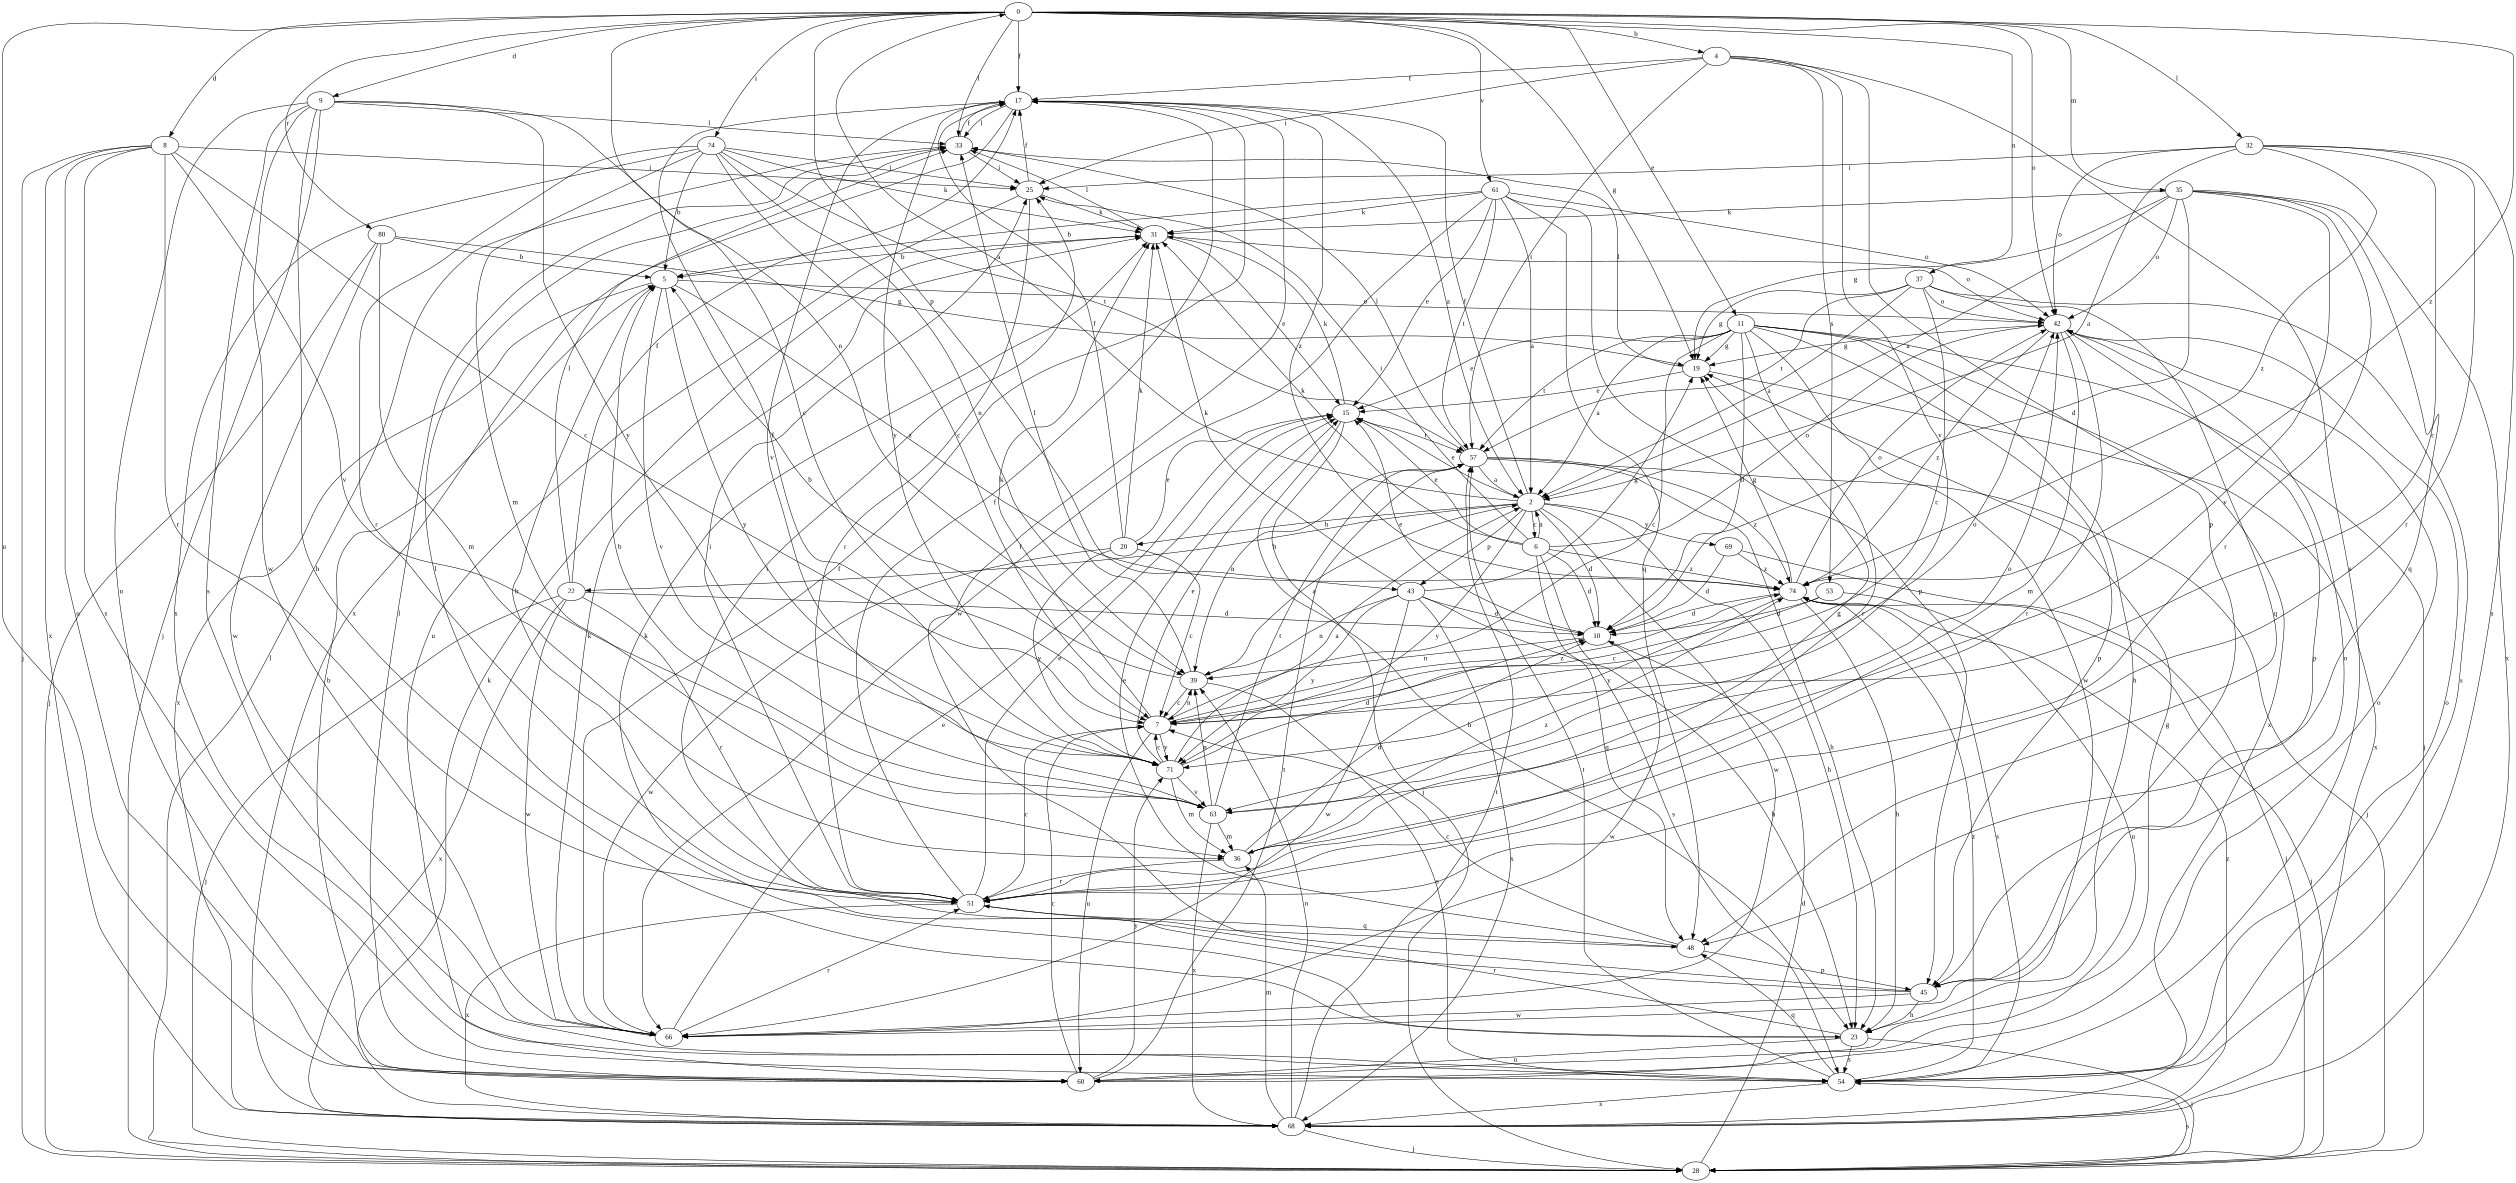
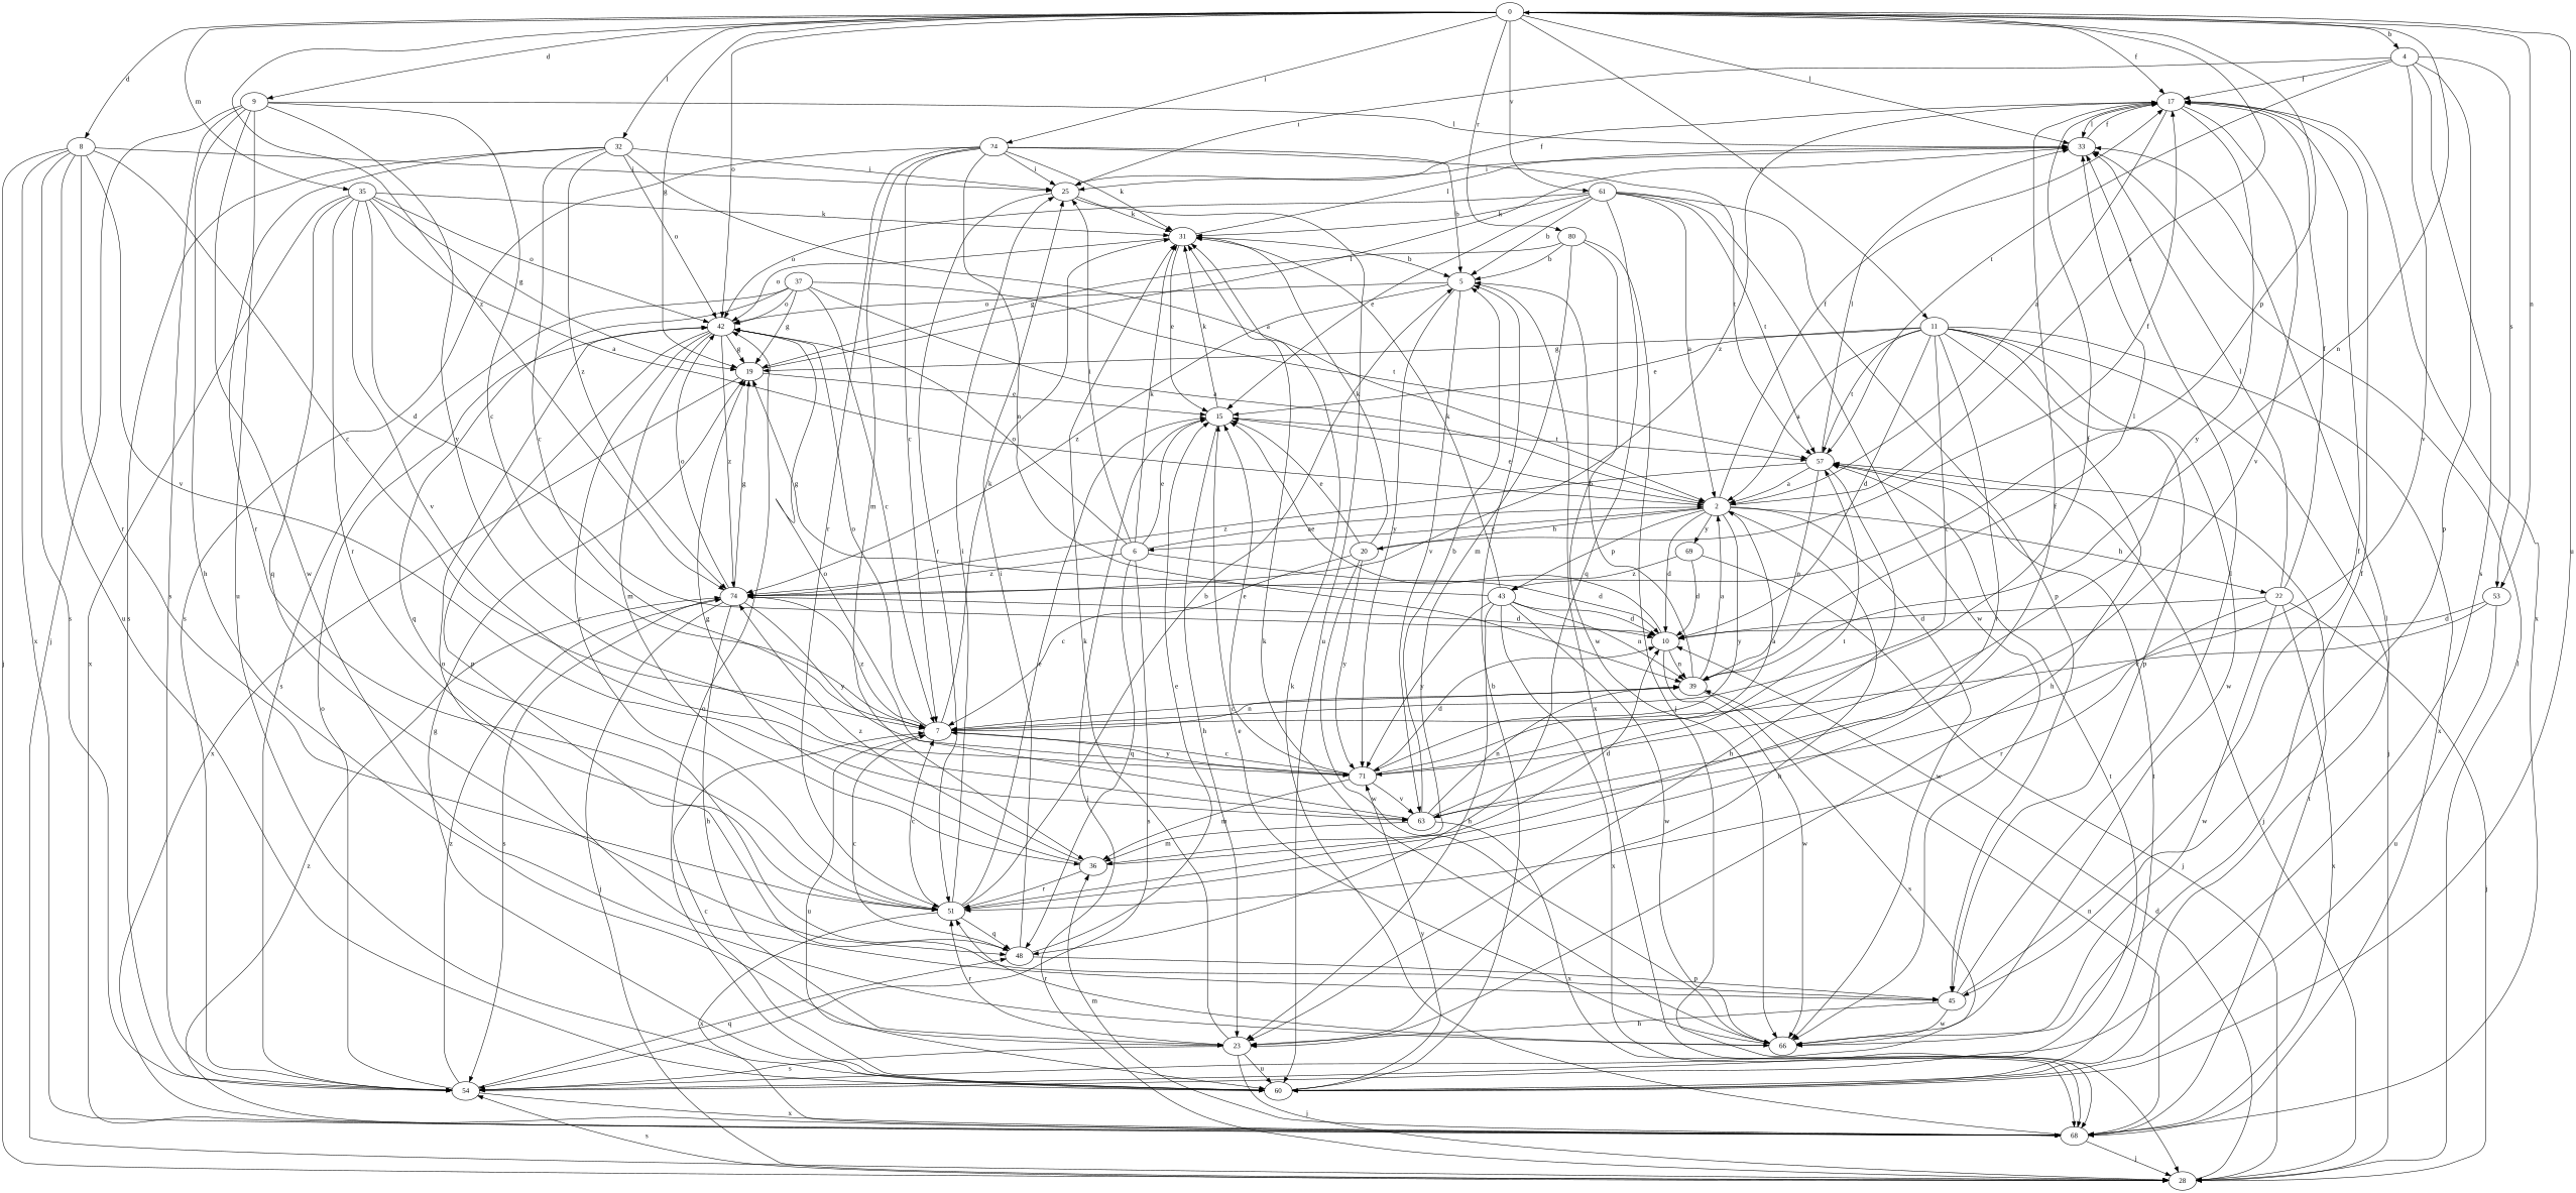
  strict digraph {
    fontname="Liberation Serif"
    node [fontname="Liberation Serif"]
    edge [fontname="Liberation Serif"]
    0
    4
    8
    9
    11
    17
    19
    24
    32
    33
    35
    37
    39
    42
    43
    n16 [label=80]
    60
    61
    74
    25
    45
    53
    54
    57
    63
    68
    7
    28
    51
    23
    66
    71
    2
    10
    n35 [label=15]
    5
    31
    36
    48
    6
    20
    22
    69
    0 -> 4 [label=b]
    0 -> 8 [label=d]
    0 -> 9 [label=d]
    0 -> 11 [label=e]
    0 -> 17 [label=f]
    0 -> 19 [label=g]
    0 -> 24 [label=i]
    0 -> 32 [label=l]
    0 -> 33 [label=l]
    0 -> 35 [label=m]
-   0 -> 37 [label=n]
+   0 -> 53 [label=n]
    0 -> 39 [label=n]
    0 -> 42 [label=o]
    0 -> 43 [label=p]
    0 -> n16 [label=r]
    0 -> 60 [label=u]
    0 -> 61 [label=v]
    0 -> 74 [label=z]
    4 -> 17 [label=f]
    4 -> 25 [label=i]
    4 -> 45 [label=p]
    4 -> 53 [label=s]
    4 -> 54 [label=s]
    4 -> 57 [label=t]
    4 -> 63 [label=v]
    8 -> 60 [label=u]
    8 -> 25 [label=i]
    8 -> 54 [label=s]
    8 -> 63 [label=v]
    8 -> 68 [label=x]
    8 -> 7 [label=c]
    8 -> 28 [label=j]
    8 -> 51 [label=r]
    9 -> 33 [label=l]
    9 -> 60 [label=u]
    9 -> 54 [label=s]
    9 -> 7 [label=c]
    9 -> 28 [label=j]
    9 -> 23 [label=h]
    9 -> 66 [label=w]
    9 -> 71 [label=y]
    11 -> 19 [label=g]
    11 -> 45 [label=p]
    11 -> 57 [label=t]
    11 -> 68 [label=x]
    11 -> 7 [label=c]
    11 -> 28 [label=j]
    11 -> 51 [label=r]
    11 -> 23 [label=h]
    11 -> 66 [label=w]
    11 -> 2 [label=a]
    11 -> 10 [label=d]
    11 -> n35 [label=e]
    17 -> 33 [label=l]
    17 -> 74 [label=z]
    17 -> 63 [label=v]
    17 -> 68 [label=x]
    17 -> 71 [label=y]
    17 -> 2 [label=a]
    19 -> 33 [label=l]
    19 -> 68 [label=x]
    19 -> n35 [label=e]
    24 -> 39 [label=n]
    24 -> 25 [label=i]
    24 -> 54 [label=s]
    24 -> 57 [label=t]
    24 -> 7 [label=c]
    24 -> 51 [label=r]
    24 -> 5 [label=b]
    24 -> 31 [label=k]
    24 -> 36 [label=m]
    32 -> 42 [label=o]
    32 -> 74 [label=z]
    32 -> 25 [label=i]
    32 -> 54 [label=s]
    32 -> 7 [label=c]
    32 -> 51 [label=r]
    32 -> 2 [label=a]
    33 -> 17 [label=f]
    33 -> 25 [label=i]
    35 -> 19 [label=g]
    35 -> 42 [label=o]
    35 -> 63 [label=v]
    35 -> 68 [label=x]
    35 -> 51 [label=r]
    35 -> 2 [label=a]
    35 -> 10 [label=d]
    35 -> 31 [label=k]
    35 -> 48 [label=q]
    37 -> 19 [label=g]
    37 -> 42 [label=o]
    37 -> 54 [label=s]
    37 -> 57 [label=t]
    37 -> 7 [label=c]
    37 -> 2 [label=a]
    37 -> 48 [label=q]
    39 -> 33 [label=l]
    39 -> 54 [label=s]
    39 -> 7 [label=c]
    39 -> 2 [label=a]
    39 -> 5 [label=b]
    42 -> 19 [label=g]
    42 -> 74 [label=z]
    42 -> 45 [label=p]
    42 -> 51 [label=r]
    42 -> 36 [label=m]
    43 -> 19 [label=g]
    43 -> 39 [label=n]
    43 -> 68 [label=x]
    43 -> 23 [label=h]
    43 -> 66 [label=w]
    43 -> 71 [label=y]
    43 -> 10 [label=d]
    43 -> 31 [label=k]
    n16 -> 19 [label=g]
    n16 -> 28 [label=j]
    n16 -> 66 [label=w]
    n16 -> 5 [label=b]
    n16 -> 36 [label=m]
    60 -> 19 [label=g]
    60 -> 33 [label=l]
    60 -> 42 [label=o]
    60 -> 57 [label=t]
    60 -> 7 [label=c]
    60 -> 71 [label=y]
    60 -> 5 [label=b]
    61 -> 42 [label=o]
    61 -> 45 [label=p]
    61 -> 57 [label=t]
    61 -> 66 [label=w]
    61 -> 2 [label=a]
    61 -> n35 [label=e]
    61 -> 5 [label=b]
    61 -> 31 [label=k]
    61 -> 48 [label=q]
    74 -> 19 [label=g]
    74 -> 42 [label=o]
    74 -> 54 [label=s]
    74 -> 28 [label=j]
    74 -> 23 [label=h]
    74 -> 71 [label=y]
    74 -> 10 [label=d]
    25 -> 17 [label=f]
    25 -> 60 [label=u]
    25 -> 51 [label=r]
    25 -> 31 [label=k]
    45 -> 17 [label=f]
    45 -> 33 [label=l]
    45 -> 42 [label=o]
    45 -> 23 [label=h]
    45 -> 66 [label=w]
    53 -> 60 [label=u]
    53 -> 7 [label=c]
    53 -> 10 [label=d]
    54 -> 42 [label=o]
    54 -> 74 [label=z]
    54 -> 57 [label=t]
    54 -> 68 [label=x]
    54 -> 48 [label=q]
    57 -> 33 [label=l]
    57 -> 39 [label=n]
    57 -> 74 [label=z]
    57 -> 28 [label=j]
    57 -> 23 [label=h]
    57 -> 2 [label=a]
    63 -> 39 [label=n]
    63 -> 42 [label=o]
    63 -> 57 [label=t]
    63 -> 68 [label=x]
    63 -> 5 [label=b]
    63 -> 36 [label=m]
    68 -> 39 [label=n]
    68 -> 74 [label=z]
    68 -> 57 [label=t]
    68 -> 28 [label=j]
    68 -> 31 [label=k]
    68 -> 36 [label=m]
    7 -> 39 [label=n]
    7 -> 42 [label=o]
    7 -> 60 [label=u]
    7 -> 74 [label=z]
    7 -> 71 [label=y]
    7 -> 31 [label=k]
    28 -> 33 [label=l]
    28 -> 54 [label=s]
    28 -> 10 [label=d]
    51 -> 17 [label=f]
    51 -> 25 [label=i]
    51 -> 68 [label=x]
    51 -> 7 [label=c]
    51 -> n35 [label=e]
    51 -> 5 [label=b]
    51 -> 48 [label=q]
    23 -> 60 [label=u]
    23 -> 54 [label=s]
    23 -> 28 [label=j]
    23 -> 51 [label=r]
    23 -> 31 [label=k]
    66 -> 17 [label=f]
    66 -> 51 [label=r]
    66 -> n35 [label=e]
    66 -> 31 [label=k]
    71 -> 17 [label=f]
    71 -> 63 [label=v]
    71 -> 7 [label=c]
    71 -> 2 [label=a]
    71 -> 10 [label=d]
    71 -> n35 [label=e]
    71 -> 36 [label=m]
    2 -> 0 [label=a]
    2 -> 17 [label=f]
    2 -> 43 [label=p]
    2 -> 23 [label=h]
    2 -> 66 [label=w]
    2 -> 71 [label=y]
    2 -> 10 [label=d]
    2 -> n35 [label=e]
    2 -> 6 [label=c]
    2 -> 20 [label=h]
    2 -> 22 [label=h]
    2 -> 69 [label=y]
    10 -> 39 [label=n]
    10 -> 66 [label=w]
    10 -> n35 [label=e]
    n35 -> 57 [label=t]
    n35 -> 28 [label=j]
    n35 -> 23 [label=h]
    n35 -> 31 [label=k]
    5 -> 42 [label=o]
    5 -> 74 [label=z]
    5 -> 63 [label=v]
    5 -> 68 [label=x]
    5 -> 71 [label=y]
    31 -> 33 [label=l]
    31 -> 42 [label=o]
    31 -> n35 [label=e]
    31 -> 5 [label=b]
    36 -> 19 [label=g]
    36 -> 74 [label=z]
    36 -> 51 [label=r]
    36 -> 10 [label=d]
    48 -> 25 [label=i]
    48 -> 45 [label=p]
    48 -> 7 [label=c]
    48 -> n35 [label=e]
    6 -> 42 [label=o]
    6 -> 74 [label=z]
    6 -> 25 [label=i]
    6 -> 54 [label=s]
    6 -> 2 [label=a]
    6 -> 10 [label=d]
    6 -> n35 [label=e]
    6 -> 31 [label=k]
    6 -> 48 [label=q]
    20 -> 17 [label=f]
    20 -> 7 [label=c]
    20 -> 66 [label=w]
    20 -> 71 [label=y]
    20 -> n35 [label=e]
    20 -> 31 [label=k]
    22 -> 17 [label=f]
    22 -> 33 [label=l]
    22 -> 68 [label=x]
    22 -> 28 [label=j]
    22 -> 51 [label=r]
    22 -> 66 [label=w]
    22 -> 10 [label=d]
    69 -> 74 [label=z]
    69 -> 28 [label=j]
    69 -> 10 [label=d]
  }
